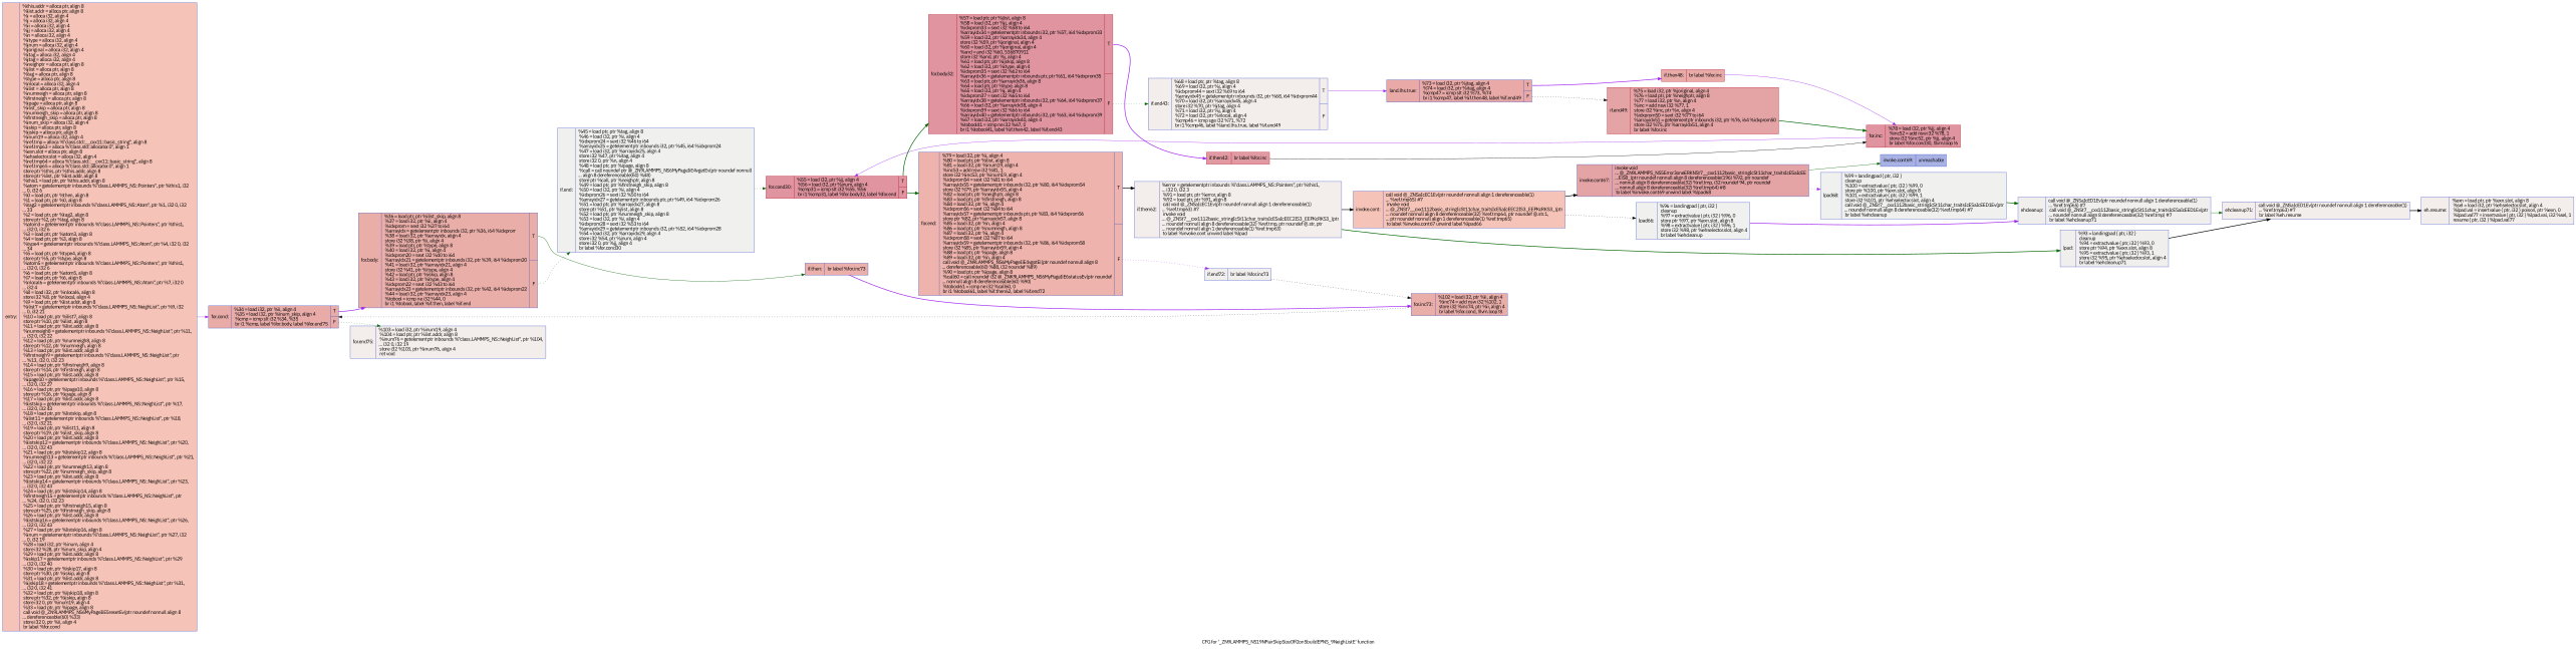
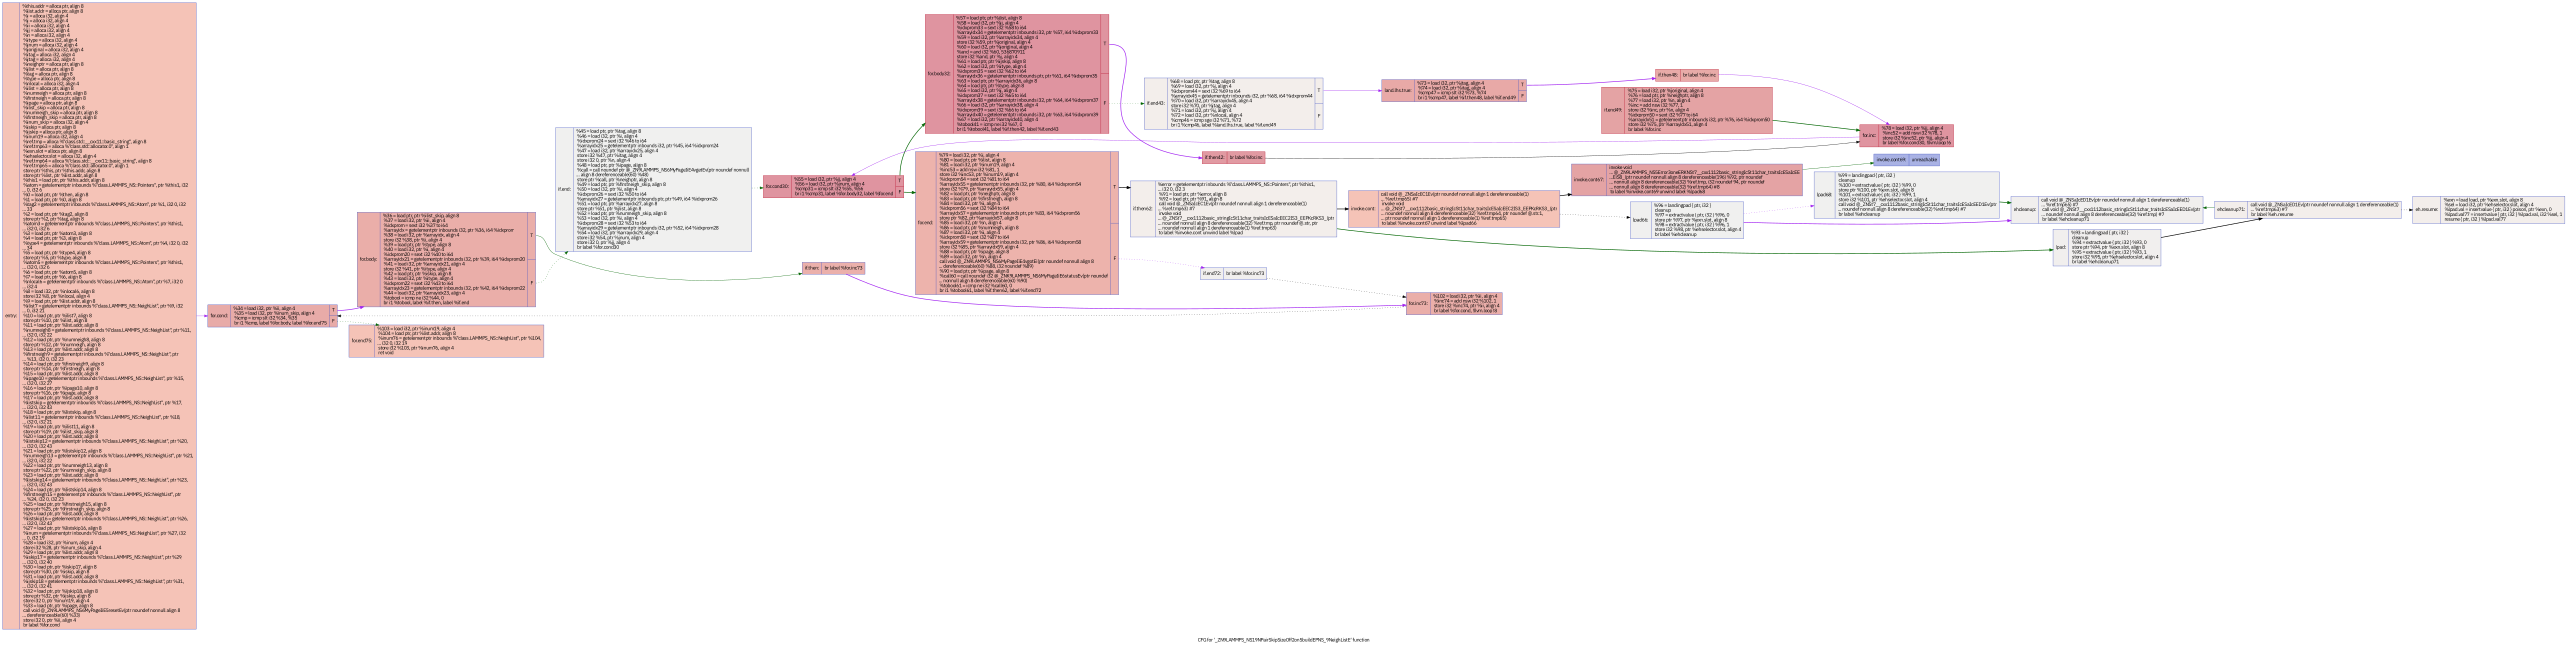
  digraph {
    fontname="IBM Plex Sans"
    label="CFG for '_ZN9LAMMPS_NS19NPairSkipSizeOff2on5buildEPNS_9NeighListE' function"
    rankdir=LR
    node [color="#3d50c3ff" fillcolor="#e5d8d170" fontname="IBM Plex Sans" shape=record style=filled]
    edge [color=darkgreen fontname="IBM Plex Sans" style=bold]
    n1 [fillcolor="#e8765c70" label="{entry:\l|  %this.addr = alloca ptr, align 8\l  %list.addr = alloca ptr, align 8\l  %i = alloca i32, align 4\l  %j = alloca i32, align 4\l  %ii = alloca i32, align 4\l  %jj = alloca i32, align 4\l  %n = alloca i32, align 4\l  %itype = alloca i32, align 4\l  %jnum = alloca i32, align 4\l  %joriginal = alloca i32, align 4\l  %itag = alloca i32, align 4\l  %jtag = alloca i32, align 4\l  %neighptr = alloca ptr, align 8\l  %jlist = alloca ptr, align 8\l  %tag = alloca ptr, align 8\l  %type = alloca ptr, align 8\l  %nlocal = alloca i32, align 4\l  %ilist = alloca ptr, align 8\l  %numneigh = alloca ptr, align 8\l  %firstneigh = alloca ptr, align 8\l  %ipage = alloca ptr, align 8\l  %ilist_skip = alloca ptr, align 8\l  %numneigh_skip = alloca ptr, align 8\l  %firstneigh_skip = alloca ptr, align 8\l  %inum_skip = alloca i32, align 4\l  %iskip = alloca ptr, align 8\l  %ijskip = alloca ptr, align 8\l  %inum19 = alloca i32, align 4\l  %ref.tmp = alloca %\"class.std::__cxx11::basic_string\", align 8\l  %ref.tmp63 = alloca %\"class.std::allocator.0\", align 1\l  %exn.slot = alloca ptr, align 8\l  %ehselector.slot = alloca i32, align 4\l  %ref.tmp64 = alloca %\"class.std::__cxx11::basic_string\", align 8\l  %ref.tmp65 = alloca %\"class.std::allocator.0\", align 1\l  store ptr %this, ptr %this.addr, align 8\l  store ptr %list, ptr %list.addr, align 8\l  %this1 = load ptr, ptr %this.addr, align 8\l  %atom = getelementptr inbounds %\"class.LAMMPS_NS::Pointers\", ptr %this1, i32\l... 0, i32 6\l  %0 = load ptr, ptr %then, align 8\l  %1 = load ptr, ptr %0, align 8\l  %tag2 = getelementptr inbounds %\"class.LAMMPS_NS::Atom\", ptr %1, i32 0, i32\l... 33\l  %2 = load ptr, ptr %tag2, align 8\l  store ptr %2, ptr %tag, align 8\l  %atom3 = getelementptr inbounds %\"class.LAMMPS_NS::Pointers\", ptr %this1,\l... i32 0, i32 6\l  %3 = load ptr, ptr %atom3, align 8\l  %4 = load ptr, ptr %3, align 8\l  %type4 = getelementptr inbounds %\"class.LAMMPS_NS::Atom\", ptr %4, i32 0, i32\l... 34\l  %5 = load ptr, ptr %type4, align 8\l  store ptr %5, ptr %type, align 8\l  %atom5 = getelementptr inbounds %\"class.LAMMPS_NS::Pointers\", ptr %this1,\l... i32 0, i32 6\l  %6 = load ptr, ptr %atom5, align 8\l  %7 = load ptr, ptr %6, align 8\l  %nlocal6 = getelementptr inbounds %\"class.LAMMPS_NS::Atom\", ptr %7, i32 0,\l... i32 4\l  %8 = load i32, ptr %nlocal6, align 8\l  store i32 %8, ptr %nlocal, align 4\l  %9 = load ptr, ptr %list.addr, align 8\l  %ilist7 = getelementptr inbounds %\"class.LAMMPS_NS::NeighList\", ptr %9, i32\l... 0, i32 21\l  %10 = load ptr, ptr %ilist7, align 8\l  store ptr %10, ptr %ilist, align 8\l  %11 = load ptr, ptr %list.addr, align 8\l  %numneigh8 = getelementptr inbounds %\"class.LAMMPS_NS::NeighList\", ptr %11,\l... i32 0, i32 22\l  %12 = load ptr, ptr %numneigh8, align 8\l  store ptr %12, ptr %numneigh, align 8\l  %13 = load ptr, ptr %list.addr, align 8\l  %firstneigh9 = getelementptr inbounds %\"class.LAMMPS_NS::NeighList\", ptr\l... %13, i32 0, i32 23\l  %14 = load ptr, ptr %firstneigh9, align 8\l  store ptr %14, ptr %firstneigh, align 8\l  %15 = load ptr, ptr %list.addr, align 8\l  %ipage10 = getelementptr inbounds %\"class.LAMMPS_NS::NeighList\", ptr %15,\l... i32 0, i32 27\l  %16 = load ptr, ptr %ipage10, align 8\l  store ptr %16, ptr %ipage, align 8\l  %17 = load ptr, ptr %list.addr, align 8\l  %listskip = getelementptr inbounds %\"class.LAMMPS_NS::NeighList\", ptr %17,\l... i32 0, i32 43\l  %18 = load ptr, ptr %listskip, align 8\l  %ilist11 = getelementptr inbounds %\"class.LAMMPS_NS::NeighList\", ptr %18,\l... i32 0, i32 21\l  %19 = load ptr, ptr %ilist11, align 8\l  store ptr %19, ptr %ilist_skip, align 8\l  %20 = load ptr, ptr %list.addr, align 8\l  %listskip12 = getelementptr inbounds %\"class.LAMMPS_NS::NeighList\", ptr %20,\l... i32 0, i32 43\l  %21 = load ptr, ptr %listskip12, align 8\l  %numneigh13 = getelementptr inbounds %\"class.LAMMPS_NS::NeighList\", ptr %21,\l... i32 0, i32 22\l  %22 = load ptr, ptr %numneigh13, align 8\l  store ptr %22, ptr %numneigh_skip, align 8\l  %23 = load ptr, ptr %list.addr, align 8\l  %listskip14 = getelementptr inbounds %\"class.LAMMPS_NS::NeighList\", ptr %23,\l... i32 0, i32 43\l  %24 = load ptr, ptr %listskip14, align 8\l  %firstneigh15 = getelementptr inbounds %\"class.LAMMPS_NS::NeighList\", ptr\l... %24, i32 0, i32 23\l  %25 = load ptr, ptr %firstneigh15, align 8\l  store ptr %25, ptr %firstneigh_skip, align 8\l  %26 = load ptr, ptr %list.addr, align 8\l  %listskip16 = getelementptr inbounds %\"class.LAMMPS_NS::NeighList\", ptr %26,\l... i32 0, i32 43\l  %27 = load ptr, ptr %listskip16, align 8\l  %inum = getelementptr inbounds %\"class.LAMMPS_NS::NeighList\", ptr %27, i32\l... 0, i32 19\l  %28 = load i32, ptr %inum, align 4\l  store i32 %28, ptr %inum_skip, align 4\l  %29 = load ptr, ptr %list.addr, align 8\l  %iskip17 = getelementptr inbounds %\"class.LAMMPS_NS::NeighList\", ptr %29,\l... i32 0, i32 40\l  %30 = load ptr, ptr %iskip17, align 8\l  store ptr %30, ptr %iskip, align 8\l  %31 = load ptr, ptr %list.addr, align 8\l  %ijskip18 = getelementptr inbounds %\"class.LAMMPS_NS::NeighList\", ptr %31,\l... i32 0, i32 41\l  %32 = load ptr, ptr %ijskip18, align 8\l  store ptr %32, ptr %ijskip, align 8\l  store i32 0, ptr %inum19, align 4\l  %33 = load ptr, ptr %ipage, align 8\l  call void @_ZN9LAMMPS_NS6MyPageIiE5resetEv(ptr noundef nonnull align 8\l... dereferenceable(60) %33)\l  store i32 0, ptr %ii, align 4\l  br label %for.cond\l}"]
    n2 [fillcolor="#cc403a70" label="{for.cond:\l|  %34 = load i32, ptr %ii, align 4\l  %35 = load i32, ptr %inum_skip, align 4\l  %cmp = icmp slt i32 %34, %35\l  br i1 %cmp, label %for.body, label %for.end75\l|{<s0>T|<s1>F}}"]
    n3 [fillcolor="#d0473d70" label="{for.body:\l|  %36 = load ptr, ptr %ilist_skip, align 8\l  %37 = load i32, ptr %ii, align 4\l  %idxprom = sext i32 %37 to i64\l  %arrayidx = getelementptr inbounds i32, ptr %36, i64 %idxprom\l  %38 = load i32, ptr %arrayidx, align 4\l  store i32 %38, ptr %i, align 4\l  %39 = load ptr, ptr %type, align 8\l  %40 = load i32, ptr %i, align 4\l  %idxprom20 = sext i32 %40 to i64\l  %arrayidx21 = getelementptr inbounds i32, ptr %39, i64 %idxprom20\l  %41 = load i32, ptr %arrayidx21, align 4\l  store i32 %41, ptr %itype, align 4\l  %42 = load ptr, ptr %iskip, align 8\l  %43 = load i32, ptr %itype, align 4\l  %idxprom22 = sext i32 %43 to i64\l  %arrayidx23 = getelementptr inbounds i32, ptr %42, i64 %idxprom22\l  %44 = load i32, ptr %arrayidx23, align 4\l  %tobool = icmp ne i32 %44, 0\l  br i1 %tobool, label %if.then, label %if.end\l|{<s0>T|<s1>F}}"]
-   n4 [label="{for.end75:\l|  %103 = load i32, ptr %inum19, align 4\l  %104 = load ptr, ptr %list.addr, align 8\l  %inum76 = getelementptr inbounds %\"class.LAMMPS_NS::NeighList\", ptr %104,\l... i32 0, i32 19\l  store i32 %103, ptr %inum76, align 4\l  ret void\l}"]
+   n4 [fillcolor="#e8765c70" label="{for.end75:\l|  %103 = load i32, ptr %inum19, align 4\l  %104 = load ptr, ptr %list.addr, align 8\l  %inum76 = getelementptr inbounds %\"class.LAMMPS_NS::NeighList\", ptr %104,\l... i32 0, i32 19\l  store i32 %103, ptr %inum76, align 4\l  ret void\l}"]
    n5 [fillcolor="#d24b4070" label="{if.then:\l|  br label %for.inc73\l}"]
    n6 [fillcolor="#dedcdb70" label="{if.end:\l|  %45 = load ptr, ptr %tag, align 8\l  %46 = load i32, ptr %i, align 4\l  %idxprom24 = sext i32 %46 to i64\l  %arrayidx25 = getelementptr inbounds i32, ptr %45, i64 %idxprom24\l  %47 = load i32, ptr %arrayidx25, align 4\l  store i32 %47, ptr %itag, align 4\l  store i32 0, ptr %n, align 4\l  %48 = load ptr, ptr %ipage, align 8\l  %call = call noundef ptr @_ZN9LAMMPS_NS6MyPageIiE4vgetEv(ptr noundef nonnull\l... align 8 dereferenceable(60) %48)\l  store ptr %call, ptr %neighptr, align 8\l  %49 = load ptr, ptr %firstneigh_skip, align 8\l  %50 = load i32, ptr %i, align 4\l  %idxprom26 = sext i32 %50 to i64\l  %arrayidx27 = getelementptr inbounds ptr, ptr %49, i64 %idxprom26\l  %51 = load ptr, ptr %arrayidx27, align 8\l  store ptr %51, ptr %jlist, align 8\l  %52 = load ptr, ptr %numneigh_skip, align 8\l  %53 = load i32, ptr %i, align 4\l  %idxprom28 = sext i32 %53 to i64\l  %arrayidx29 = getelementptr inbounds i32, ptr %52, i64 %idxprom28\l  %54 = load i32, ptr %arrayidx29, align 4\l  store i32 %54, ptr %jnum, align 4\l  store i32 0, ptr %jj, align 4\l  br label %for.cond30\l}"]
    n7 [fillcolor="#d0473d70" label="{for.inc73:\l|  %102 = load i32, ptr %ii, align 4\l  %inc74 = add nsw i32 %102, 1\l  store i32 %inc74, ptr %ii, align 4\l  br label %for.cond, !llvm.loop !8\l}"]
    n8 [color="#b70d28ff" fillcolor="#b70d2870" label="{for.cond30:\l|  %55 = load i32, ptr %jj, align 4\l  %56 = load i32, ptr %jnum, align 4\l  %cmp31 = icmp slt i32 %55, %56\l  br i1 %cmp31, label %for.body32, label %for.end\l|{<s0>T|<s1>F}}"]
    n9 [color="#b70d28ff" fillcolor="#b70d2870" label="{for.body32:\l|  %57 = load ptr, ptr %jlist, align 8\l  %58 = load i32, ptr %jj, align 4\l  %idxprom33 = sext i32 %58 to i64\l  %arrayidx34 = getelementptr inbounds i32, ptr %57, i64 %idxprom33\l  %59 = load i32, ptr %arrayidx34, align 4\l  store i32 %59, ptr %joriginal, align 4\l  %60 = load i32, ptr %joriginal, align 4\l  %and = and i32 %60, 536870911\l  store i32 %and, ptr %j, align 4\l  %61 = load ptr, ptr %ijskip, align 8\l  %62 = load i32, ptr %itype, align 4\l  %idxprom35 = sext i32 %62 to i64\l  %arrayidx36 = getelementptr inbounds ptr, ptr %61, i64 %idxprom35\l  %63 = load ptr, ptr %arrayidx36, align 8\l  %64 = load ptr, ptr %type, align 8\l  %65 = load i32, ptr %j, align 4\l  %idxprom37 = sext i32 %65 to i64\l  %arrayidx38 = getelementptr inbounds i32, ptr %64, i64 %idxprom37\l  %66 = load i32, ptr %arrayidx38, align 4\l  %idxprom39 = sext i32 %66 to i64\l  %arrayidx40 = getelementptr inbounds i32, ptr %63, i64 %idxprom39\l  %67 = load i32, ptr %arrayidx40, align 4\l  %tobool41 = icmp ne i32 %67, 0\l  br i1 %tobool41, label %if.then42, label %if.end43\l|{<s0>T|<s1>F}}"]
    n10 [fillcolor="#d6524470" label="{for.end:\l|  %79 = load i32, ptr %i, align 4\l  %80 = load ptr, ptr %ilist, align 8\l  %81 = load i32, ptr %inum19, align 4\l  %inc53 = add nsw i32 %81, 1\l  store i32 %inc53, ptr %inum19, align 4\l  %idxprom54 = sext i32 %81 to i64\l  %arrayidx55 = getelementptr inbounds i32, ptr %80, i64 %idxprom54\l  store i32 %79, ptr %arrayidx55, align 4\l  %82 = load ptr, ptr %neighptr, align 8\l  %83 = load ptr, ptr %firstneigh, align 8\l  %84 = load i32, ptr %i, align 4\l  %idxprom56 = sext i32 %84 to i64\l  %arrayidx57 = getelementptr inbounds ptr, ptr %83, i64 %idxprom56\l  store ptr %82, ptr %arrayidx57, align 8\l  %85 = load i32, ptr %n, align 4\l  %86 = load ptr, ptr %numneigh, align 8\l  %87 = load i32, ptr %i, align 4\l  %idxprom58 = sext i32 %87 to i64\l  %arrayidx59 = getelementptr inbounds i32, ptr %86, i64 %idxprom58\l  store i32 %85, ptr %arrayidx59, align 4\l  %88 = load ptr, ptr %ipage, align 8\l  %89 = load i32, ptr %n, align 4\l  call void @_ZN9LAMMPS_NS6MyPageIiE4vgotEi(ptr noundef nonnull align 8\l... dereferenceable(60) %88, i32 noundef %89)\l  %90 = load ptr, ptr %ipage, align 8\l  %call60 = call noundef i32 @_ZNK9LAMMPS_NS6MyPageIiE6statusEv(ptr noundef\l... nonnull align 8 dereferenceable(60) %90)\l  %tobool61 = icmp ne i32 %call60, 0\l  br i1 %tobool61, label %if.then62, label %if.end72\l|{<s0>T|<s1>F}}"]
    n11 [color="#b70d28ff" fillcolor="#bb1b2c70" label="{if.then42:\l|  br label %for.inc\l}"]
    n12 [label="{if.end43:\l|  %68 = load ptr, ptr %tag, align 8\l  %69 = load i32, ptr %j, align 4\l  %idxprom44 = sext i32 %69 to i64\l  %arrayidx45 = getelementptr inbounds i32, ptr %68, i64 %idxprom44\l  %70 = load i32, ptr %arrayidx45, align 4\l  store i32 %70, ptr %jtag, align 4\l  %71 = load i32, ptr %j, align 4\l  %72 = load i32, ptr %nlocal, align 4\l  %cmp46 = icmp sge i32 %71, %72\l  br i1 %cmp46, label %land.lhs.true, label %if.end49\l|{<s0>T|<s1>F}}"]
    n13 [label="{if.then62:\l|  %error = getelementptr inbounds %\"class.LAMMPS_NS::Pointers\", ptr %this1,\l... i32 0, i32 3\l  %91 = load ptr, ptr %error, align 8\l  %92 = load ptr, ptr %91, align 8\l  call void @_ZNSaIcEC1Ev(ptr noundef nonnull align 1 dereferenceable(1)\l... %ref.tmp63) #7\l  invoke void\l... @_ZNSt7__cxx1112basic_stringIcSt11char_traitsIcESaIcEEC2IS3_EEPKcRKS3_(ptr\l... noundef nonnull align 8 dereferenceable(32) %ref.tmp, ptr noundef @.str, ptr\l... noundef nonnull align 1 dereferenceable(1) %ref.tmp63)\l          to label %invoke.cont unwind label %lpad\l}"]
    n14 [fillcolor="#e0dbd870" label="{if.end72:\l|  br label %for.inc73\l}"]
    n15 [color="#b70d28ff" fillcolor="#b70d2870" label="{for.inc:\l|  %78 = load i32, ptr %jj, align 4\l  %inc52 = add nsw i32 %78, 1\l  store i32 %inc52, ptr %jj, align 4\l  br label %for.cond30, !llvm.loop !6\l}"]
    n16 [fillcolor="#ca3b3770" label="{land.lhs.true:\l|  %73 = load i32, ptr %jtag, align 4\l  %74 = load i32, ptr %itag, align 4\l  %cmp47 = icmp slt i32 %73, %74\l  br i1 %cmp47, label %if.then48, label %if.end49\l|{<s0>T|<s1>F}}"]
    n17 [fillcolor="#e8765c70" label="{invoke.cont:\l|  call void @_ZNSaIcEC1Ev(ptr noundef nonnull align 1 dereferenceable(1)\l... %ref.tmp65) #7\l  invoke void\l... @_ZNSt7__cxx1112basic_stringIcSt11char_traitsIcESaIcEEC2IS3_EEPKcRKS3_(ptr\l... noundef nonnull align 8 dereferenceable(32) %ref.tmp64, ptr noundef @.str.1,\l... ptr noundef nonnull align 1 dereferenceable(1) %ref.tmp65)\l          to label %invoke.cont67 unwind label %lpad66\l}"]
    n18 [fillcolor="#e0dbd870" label="{lpad:\l|  %93 = landingpad \{ ptr, i32 \}\l          cleanup\l  %94 = extractvalue \{ ptr, i32 \} %93, 0\l  store ptr %94, ptr %exn.slot, align 8\l  %95 = extractvalue \{ ptr, i32 \} %93, 1\l  store i32 %95, ptr %ehselector.slot, align 4\l  br label %ehcleanup71\l}"]
    n19 [color="#b70d28ff" fillcolor="#c32e3170" label="{if.end49:\l|  %75 = load i32, ptr %joriginal, align 4\l  %76 = load ptr, ptr %neighptr, align 8\l  %77 = load i32, ptr %n, align 4\l  %inc = add nsw i32 %77, 1\l  store i32 %inc, ptr %n, align 4\l  %idxprom50 = sext i32 %77 to i64\l  %arrayidx51 = getelementptr inbounds i32, ptr %76, i64 %idxprom50\l  store i32 %75, ptr %arrayidx51, align 4\l  br label %for.inc\l}"]
    n20 [color="#b70d28ff" fillcolor="#cc403a70" label="{if.then48:\l|  br label %for.inc\l}"]
    n21 [fillcolor="#c32e3170" label="{invoke.cont67:\l|  invoke void\l... @_ZN9LAMMPS_NS5Error3oneERKNSt7__cxx1112basic_stringIcSt11char_traitsIcESaIcEE\l...EiS8_(ptr noundef nonnull align 8 dereferenceable(196) %92, ptr noundef\l... nonnull align 8 dereferenceable(32) %ref.tmp, i32 noundef 94, ptr noundef\l... nonnull align 8 dereferenceable(32) %ref.tmp64) #8\l          to label %invoke.cont69 unwind label %lpad68\l}"]
    n22 [fillcolor="#dedcdb70" label="{lpad66:\l|  %96 = landingpad \{ ptr, i32 \}\l          cleanup\l  %97 = extractvalue \{ ptr, i32 \} %96, 0\l  store ptr %97, ptr %exn.slot, align 8\l  %98 = extractvalue \{ ptr, i32 \} %96, 1\l  store i32 %98, ptr %ehselector.slot, align 4\l  br label %ehcleanup\l}"]
    n23 [label="{ehcleanup71:\l|  call void @_ZNSaIcED1Ev(ptr noundef nonnull align 1 dereferenceable(1)\l... %ref.tmp63) #7\l  br label %eh.resume\l}"]
    n24 [fillcolor="#3d50c370" label="{invoke.cont69:\l|  unreachable\l}"]
    n25 [fillcolor="#dedcdb70" label="{lpad68:\l|  %99 = landingpad \{ ptr, i32 \}\l          cleanup\l  %100 = extractvalue \{ ptr, i32 \} %99, 0\l  store ptr %100, ptr %exn.slot, align 8\l  %101 = extractvalue \{ ptr, i32 \} %99, 1\l  store i32 %101, ptr %ehselector.slot, align 4\l  call void @_ZNSt7__cxx1112basic_stringIcSt11char_traitsIcESaIcEED1Ev(ptr\l... noundef nonnull align 8 dereferenceable(32) %ref.tmp64) #7\l  br label %ehcleanup\l}"]
    n26 [fillcolor="#e0dbd870" label="{ehcleanup:\l|  call void @_ZNSaIcED1Ev(ptr noundef nonnull align 1 dereferenceable(1)\l... %ref.tmp65) #7\l  call void @_ZNSt7__cxx1112basic_stringIcSt11char_traitsIcESaIcEED1Ev(ptr\l... noundef nonnull align 8 dereferenceable(32) %ref.tmp) #7\l  br label %ehcleanup71\l}"]
-   n27 [label="{eh.resume:\l|  %exn = load ptr, ptr %exn.slot, align 8\l  %sel = load i32, ptr %ehselector.slot, align 4\l  %lpad.val = insertvalue \{ ptr, i32 \} poison, ptr %exn, 0\l  %lpad.val77 = insertvalue \{ ptr, i32 \} %lpad.val, i32 %sel, 1\l  resume \{ ptr, i32 \} %lpad.val77\l}"]
+   n27 [label="{eh.resume:\l|  %exn = load load, ptr %exn.slot, align 8\l  %sel = load i32, ptr %ehselector.slot, align 4\l  %lpad.val = insertvalue \{ ptr, i32 \} poison, ptr %exn, 0\l  %lpad.val77 = insertvalue \{ ptr, i32 \} %lpad.val, i32 %sel, 1\l  resume \{ ptr, i32 \} %lpad.val77\l}"]
    n1 -> n2 [color=purple style=solid]
    n2 -> n3 [color=purple tailport=s0]
    n2 -> n4 [style=dotted tailport=s1]
    n3 -> n5 [style=solid tailport=s0]
    n3 -> n6 [style=dotted tailport=s1]
    n5 -> n7 [color=purple]
    n6 -> n8 [style=dotted]
    n7 -> n2 [color=black style=dotted]
    n8 -> n9 [tailport=s0]
    n8 -> n10 [tailport=s1]
    n9 -> n11 [color=purple tailport=s0]
    n9 -> n12 [style=dotted tailport=s1]
    n10 -> n13 [color=black tailport=s0]
    n10 -> n14 [color=purple style=dotted tailport=s1]
    n11 -> n15 [color=black style=solid]
    n12 -> n16 [color=purple style=solid tailport=s0]
    n13 -> n17 [color=black]
    n13 -> n18
    n14 -> n7 [color=black style=dotted]
    n15 -> n8 [color=purple style=solid]
-   n16 -> n19 [color=black style=dotted tailport=s1]
    n16 -> n20 [color=purple tailport=s0]
    n17 -> n21 [color=black]
    n17 -> n22 [color=black style=dotted]
    n18 -> n23 [color=black]
    n19 -> n15
    n20 -> n15 [color=purple style=solid]
    n21 -> n24 [style=solid]
-   n21 -> n25 [color=purple style=dotted]
+   n22 -> n25 [color=purple style=dotted]
    n22 -> n26 [color=purple]
-   n23 -> n27 [color=black]
+   n23 -> n27 [color=black style=dotted]
    n25 -> n26
-   n26 -> n23 [style=solid]
+   n23 -> n26 [style=solid]
  }
